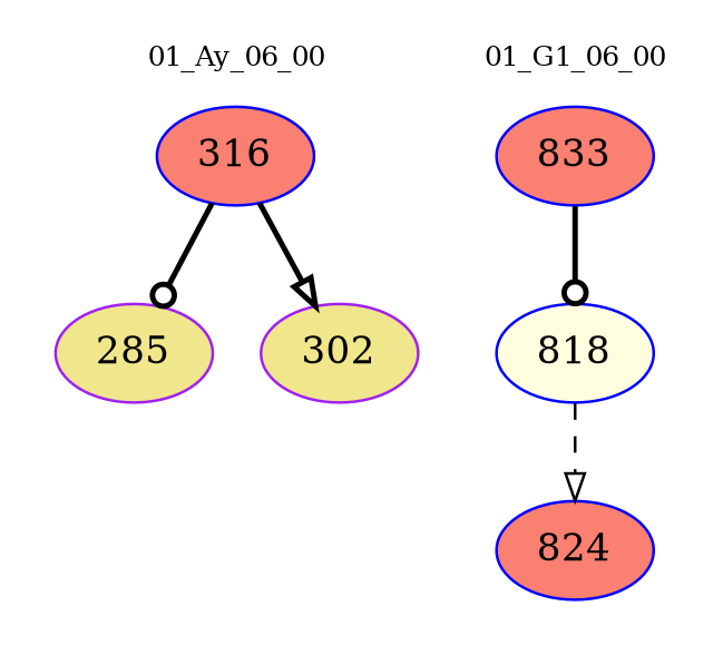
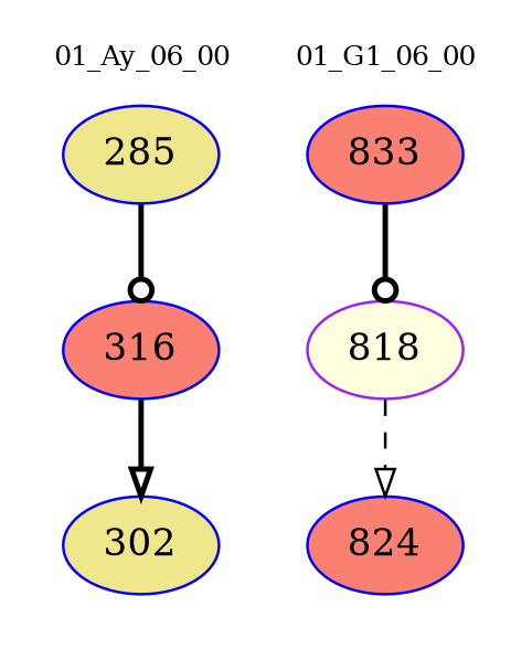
  digraph {
    node [color=blue fillcolor=salmon style=filled]
    edge [arrowhead=odot color=black style=bold]
-   n1 [color=purple fillcolor=khaki label=285]
+   n1 [fillcolor=khaki label=285]
    n2 [label=316]
-   n3 [color=purple fillcolor=khaki label=302]
+   n3 [fillcolor=khaki label=302]
    n4 [label=833]
-   n5 [fillcolor=lightyellow label=818]
+   n5 [color=purple fillcolor=lightyellow label=818]
    n6 [label=824]
    subgraph cluster_1 {
      color=white
      fontsize=10
      label="01_Ay_06_00"
      n1
      n2
      n3
    }
    subgraph cluster_2 {
      color=white
      fontsize=10
      label="01_G1_06_00"
      n4
      n5
      n6
    }
-   n2 -> n1
+   n1 -> n2
    n2 -> n3 [arrowhead=onormal]
    n4 -> n5
    n5 -> n6 [arrowhead=onormal style=dashed]
  }
